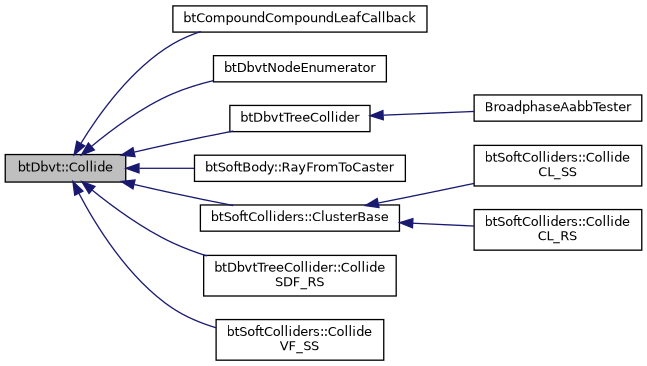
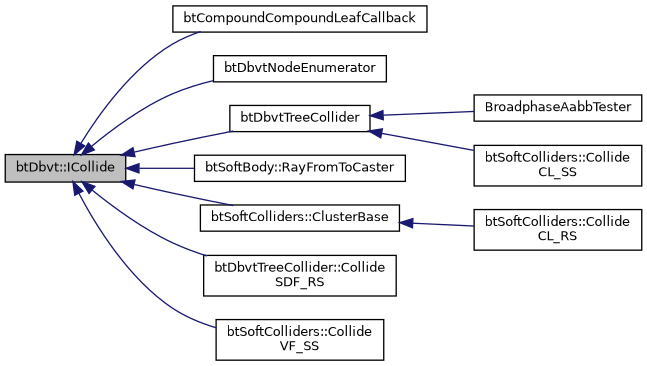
  digraph {
    rankdir=LR
    node [color=black fillcolor=white fontname=Helvetica fontsize=10 shape=record style=filled]
    edge [color=midnightblue dir=back fontname=Helvetica fontsize=10 labelfontname=Helvetica labelfontsize=10 style=solid]
-   n1 [fillcolor=grey75 fontcolor=black height=0.2 label="btDbvt::Collide" width=0.4]
+   n1 [fillcolor=grey75 fontcolor=black height=0.2 label="btDbvt::ICollide" width=0.4]
    n2 [height=0.2 label=btCompoundCompoundLeafCallback width=0.4]
    n3 [height=0.2 label=btDbvtNodeEnumerator width=0.4]
    n4 [height=0.2 label=btDbvtTreeCollider width=0.4]
    n5 [height=0.2 label="btSoftBody::RayFromToCaster" width=0.4]
    n6 [height=0.2 label="btSoftColliders::ClusterBase" width=0.4]
    n7 [height=0.2 label="btDbvtTreeCollider::Collide\lSDF_RS" width=0.4]
    n8 [height=0.2 label="btSoftColliders::Collide\lVF_SS" width=0.4]
    n9 [height=0.2 label=BroadphaseAabbTester width=0.4]
    n10 [height=0.2 label="btSoftColliders::Collide\lCL_RS" width=0.4]
    n11 [height=0.2 label="btSoftColliders::Collide\lCL_SS" width=0.4]
    n1 -> n2
    n1 -> n3
    n1 -> n4
    n1 -> n5
    n1 -> n6
    n1 -> n7
    n1 -> n8
    n4 -> n9
    n6 -> n10
-   n6 -> n11
+   n4 -> n11
  }
